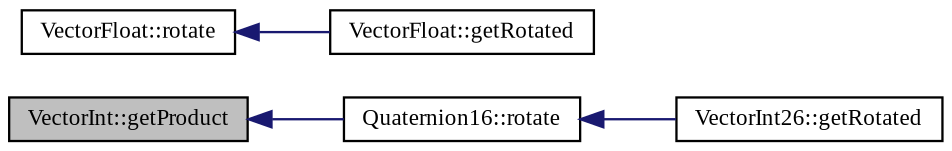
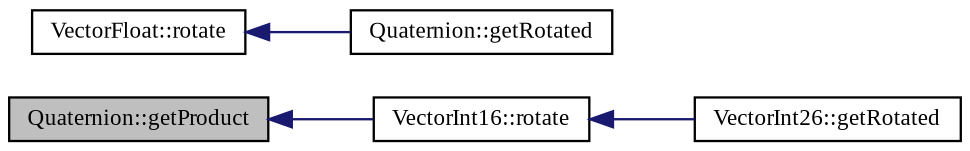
  digraph {
    fontname="Liberation Serif"
    rankdir=LR
    node [color=black fillcolor=white fontname="Liberation Serif" fontsize=10 shape=record style=filled]
    edge [color=midnightblue dir=back fontname="Liberation Serif" fontsize=10 labelfontname=Helvetica labelfontsize=10 style=solid]
-   n1 [fillcolor=grey75 fontcolor=black height=0.2 label="VectorInt::getProduct" width=0.4]
-   n2 [height=0.2 label="Quaternion16::rotate" width=0.4]
+   n1 [fillcolor=grey75 fontcolor=black height=0.2 label="Quaternion::getProduct" width=0.4]
+   n2 [height=0.2 label="VectorInt16::rotate" width=0.4]
    n3 [height=0.2 label="VectorInt26::getRotated" width=0.4]
    n4 [height=0.2 label="VectorFloat::rotate" width=0.4]
-   n5 [height=0.2 label="VectorFloat::getRotated" width=0.4]
+   n5 [height=0.2 label="Quaternion::getRotated" width=0.4]
    n1 -> n2
    n2 -> n3
    n4 -> n5
  }
